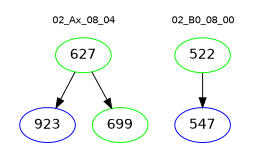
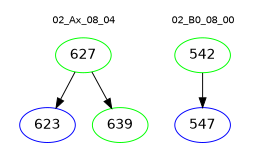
  digraph {
    fontname="DejaVu Sans"
    node [color=green fontname="DejaVu Sans"]
    edge [color=black fontname="DejaVu Sans"]
    n1 [label=627]
-   n2 [color=blue label=923]
-   n3 [label=699]
-   n4 [label=522]
+   n2 [color=blue label=623]
+   n3 [label=639]
+   n4 [label=542]
    n5 [color=blue label=547]
    subgraph cluster_1 {
      color=white
      fontsize=10
      label="02_Ax_08_04"
      n1
      n2
      n3
    }
    subgraph cluster_2 {
      color=white
      fontsize=10
      label="02_B0_08_00"
      n4
      n5
    }
    n1 -> n2
    n1 -> n3
    n4 -> n5
  }
